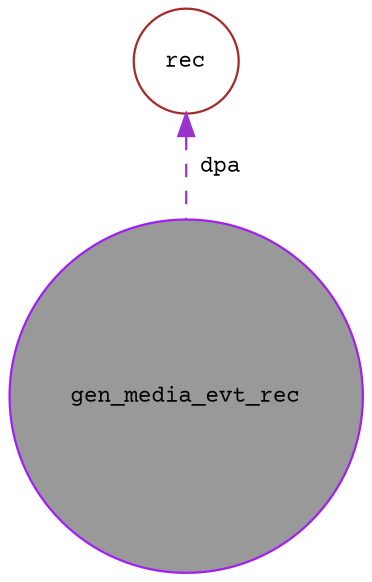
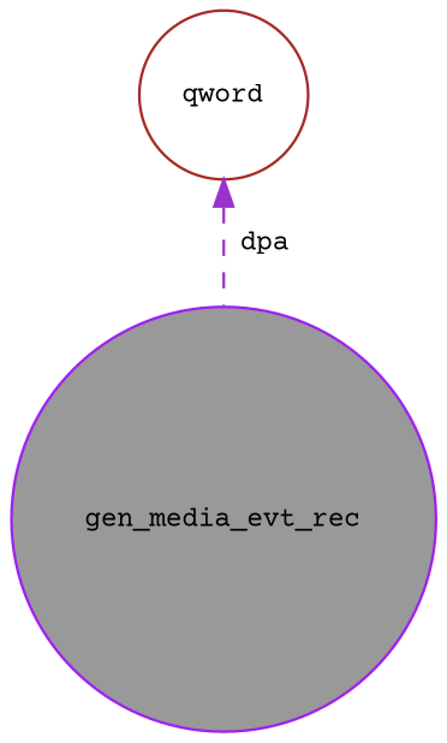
  digraph {
    fontname="Courier Prime"
    node [fontname="Courier Prime" fontsize=10 shape=circle style=filled]
    n1 [color=purple fillcolor=grey60 fontcolor=black height=0.2 label=gen_media_evt_rec width=0.4]
-   n2 [color=brown fillcolor=white height=0.2 label=rec width=0.4]
+   n2 [color=brown fillcolor=white height=0.2 label=qword width=0.4]
    n2 -> n1 [color=darkorchid3 dir=back fontname="Courier Prime" fontsize=10 label=" dpa" labelfontname=Helvetica labelfontsize=10 style=dashed]
  }
